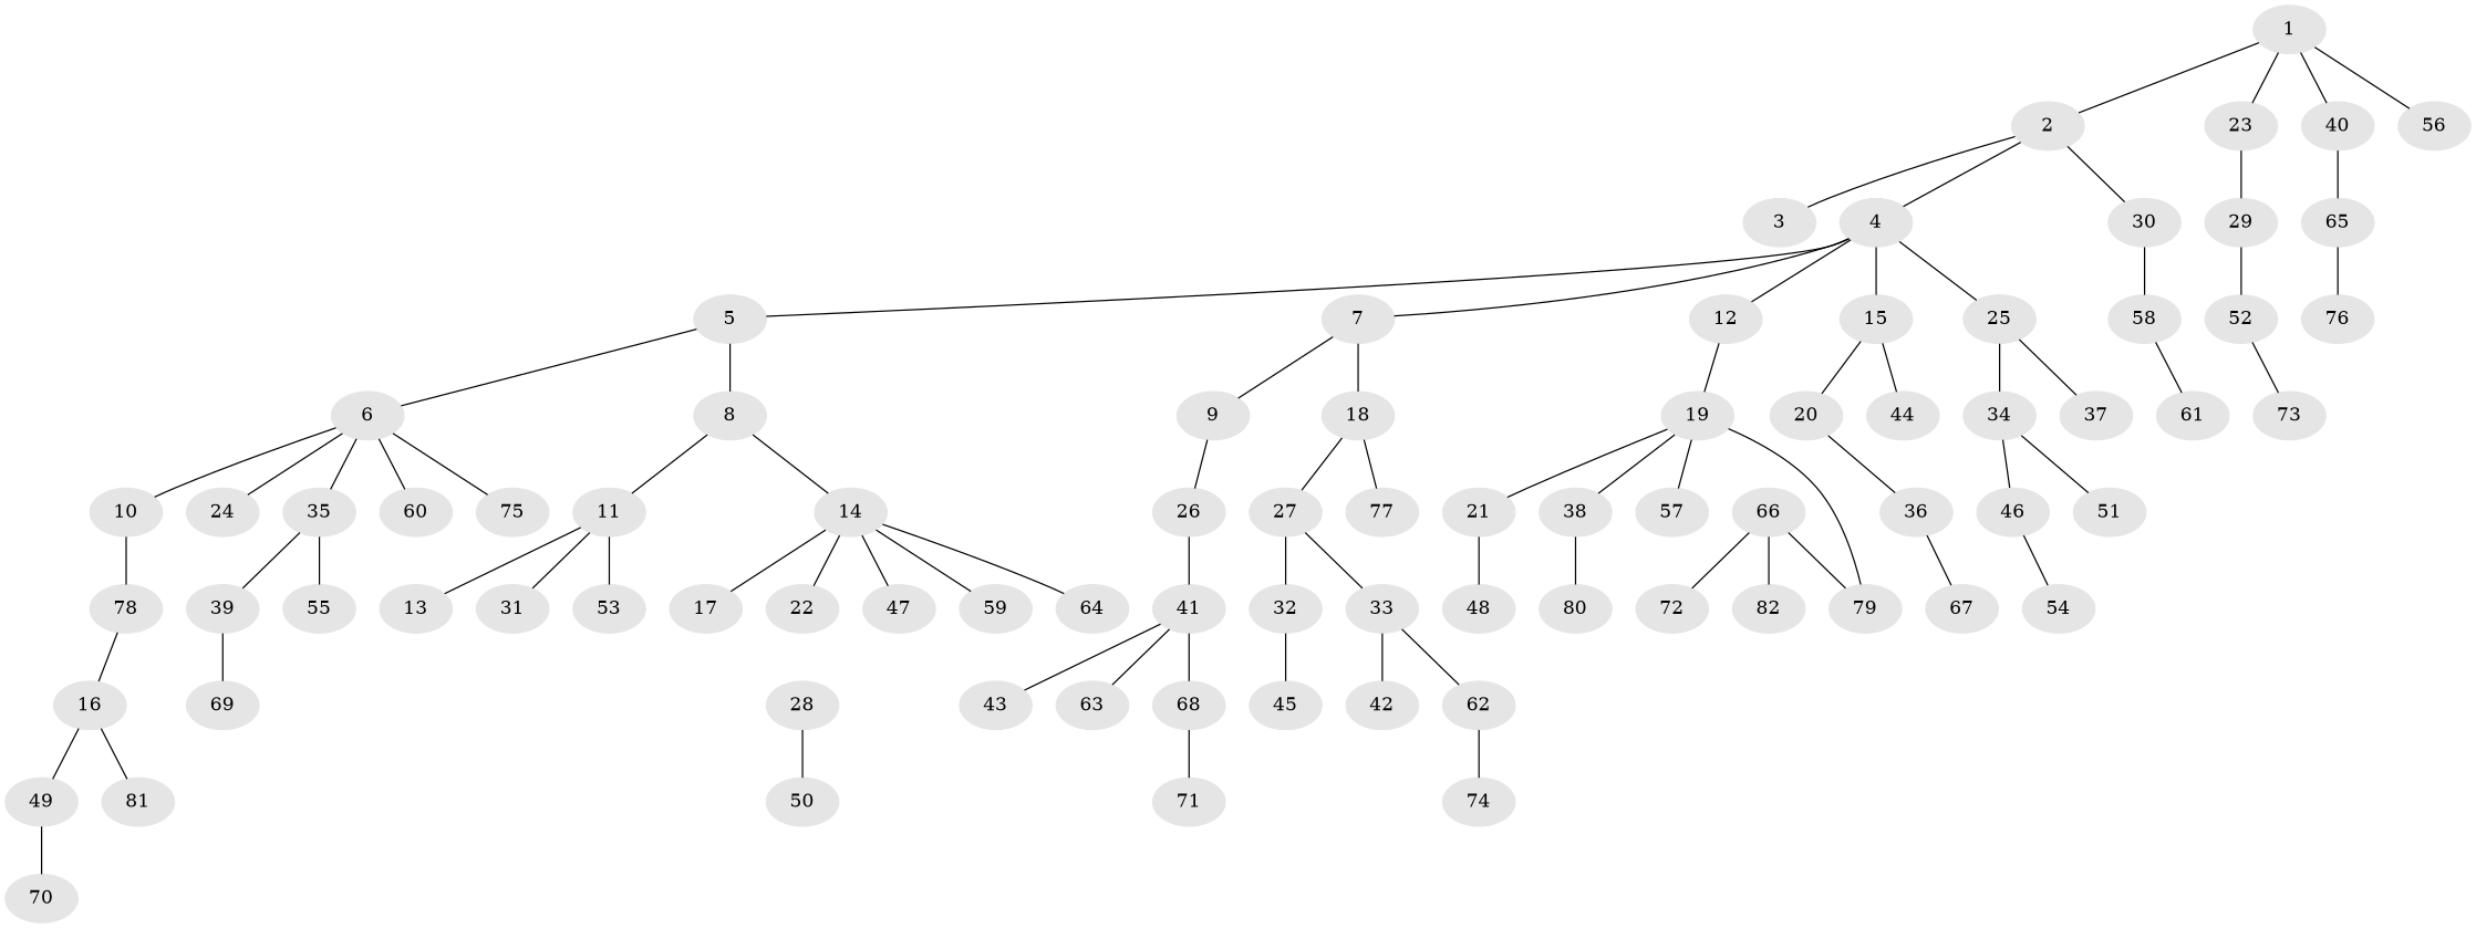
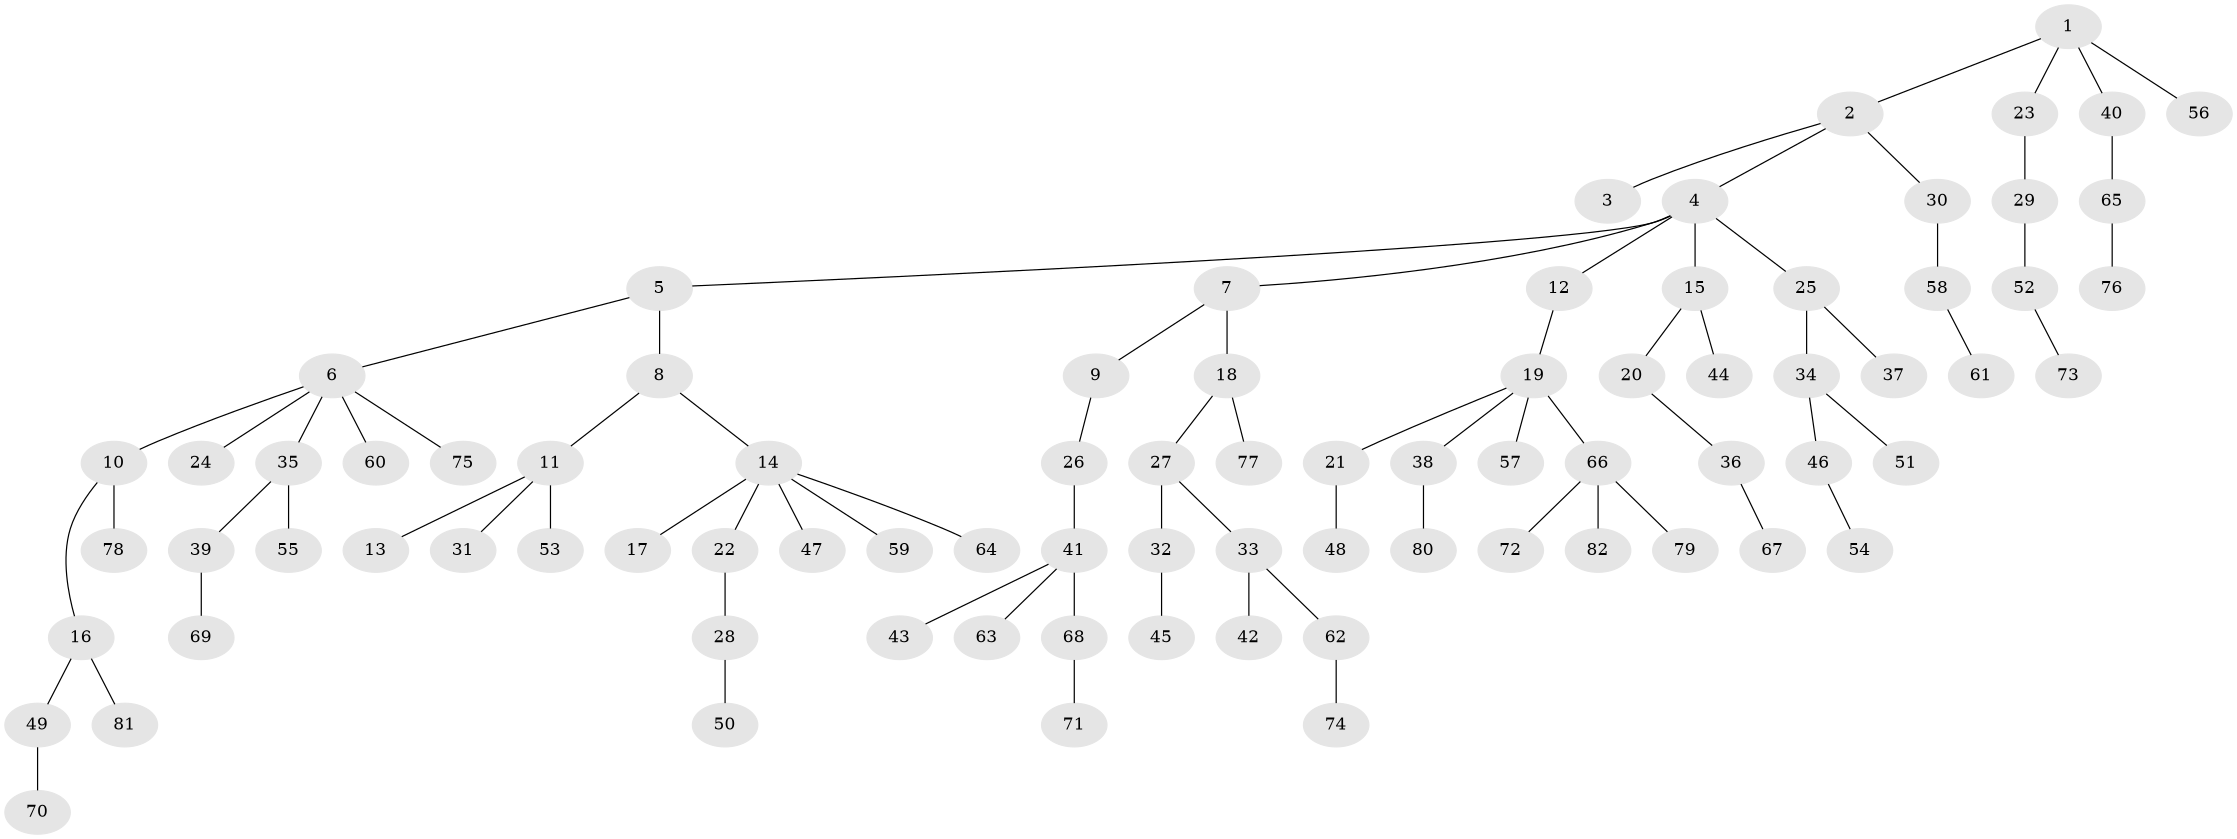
  graph {
    node [color=gray90 style=filled]
    1
    2
    23
    40
    56
    3
    4
    30
    29
    65
    5
    7
    12
    15
    25
    58
    6
    8
    9
    18
    19
    20
    44
    34
    37
    10
    24
    35
    60
    75
    11
    14
    16
    78
    39
    55
    26
    27
    77
    13
    31
    53
    17
    22
    47
    59
    64
    41
    49
    81
    21
    38
    57
    66
    28
    36
    70
    32
    33
    48
    80
    72
    79
    82
    67
    50
    52
    46
    51
    43
    63
    68
    45
    42
    62
    73
    61
    74
    54
    69
    76
    71
    1 -- 2
    1 -- 23
    1 -- 40
    1 -- 56
    2 -- 3
    2 -- 4
    2 -- 30
    23 -- 29
    40 -- 65
    4 -- 5
    4 -- 7
    4 -- 12
    4 -- 15
    4 -- 25
    30 -- 58
    29 -- 52
    65 -- 76
    5 -- 6
    5 -- 8
    7 -- 9
    7 -- 18
    12 -- 19
    15 -- 20
    15 -- 44
    25 -- 34
    25 -- 37
    58 -- 61
    6 -- 10
    6 -- 24
    6 -- 35
    6 -- 60
    6 -- 75
    8 -- 11
    8 -- 14
    9 -- 26
    18 -- 27
    18 -- 77
    19 -- 21
    19 -- 38
    19 -- 57
-   19 -- 79
+   19 -- 66
    20 -- 36
    34 -- 46
    34 -- 51
-   78 -- 16
+   10 -- 16
    10 -- 78
    35 -- 39
    35 -- 55
    11 -- 13
    11 -- 31
    11 -- 53
    14 -- 17
    14 -- 22
    14 -- 47
    14 -- 59
    14 -- 64
    16 -- 49
    16 -- 81
    39 -- 69
    26 -- 41
    27 -- 32
    27 -- 33
+   22 -- 28
    41 -- 43
    41 -- 63
    41 -- 68
    49 -- 70
    21 -- 48
    38 -- 80
    66 -- 72
    66 -- 79
    66 -- 82
    28 -- 50
    36 -- 67
    32 -- 45
    33 -- 42
    33 -- 62
    52 -- 73
    46 -- 54
    68 -- 71
    62 -- 74
  }
